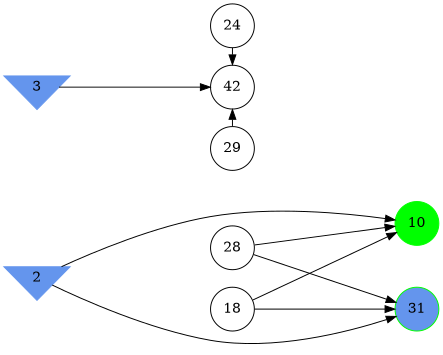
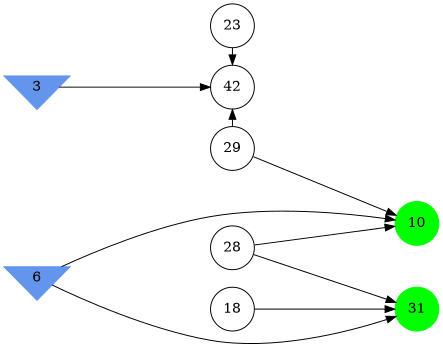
  digraph {
    rankdir=LR
    ranksep=2.0
    node [color=black shape=circle]
    3 [color=cornflowerblue shape=invtriangle style=filled]
-   6 [color=cornflowerblue shape=invtriangle style=filled label=2]
+   6 [color=cornflowerblue shape=invtriangle style=filled]
    n3 [label=42]
    18
-   24
+   24 [label=23]
    28
    29
    n8 [color=green label=10 style=filled]
-   31 [color=green style=filled fillcolor=cornflowerblue]
+   31 [color=green style=filled]
    subgraph sub_1 {
      rank=same
      3
      6
    }
    subgraph sub_2 {
      rank=same
      n3
      18
      24
      28
      29
    }
    subgraph sub_3 {
      rank=same
      n8
      31
    }
    3 -> n3
    6 -> n8
    6 -> 31
-   18 -> n8
+   29 -> n8
    18 -> 31
    24 -> n3
    28 -> n8
    28 -> 31
    29 -> n3
  }
